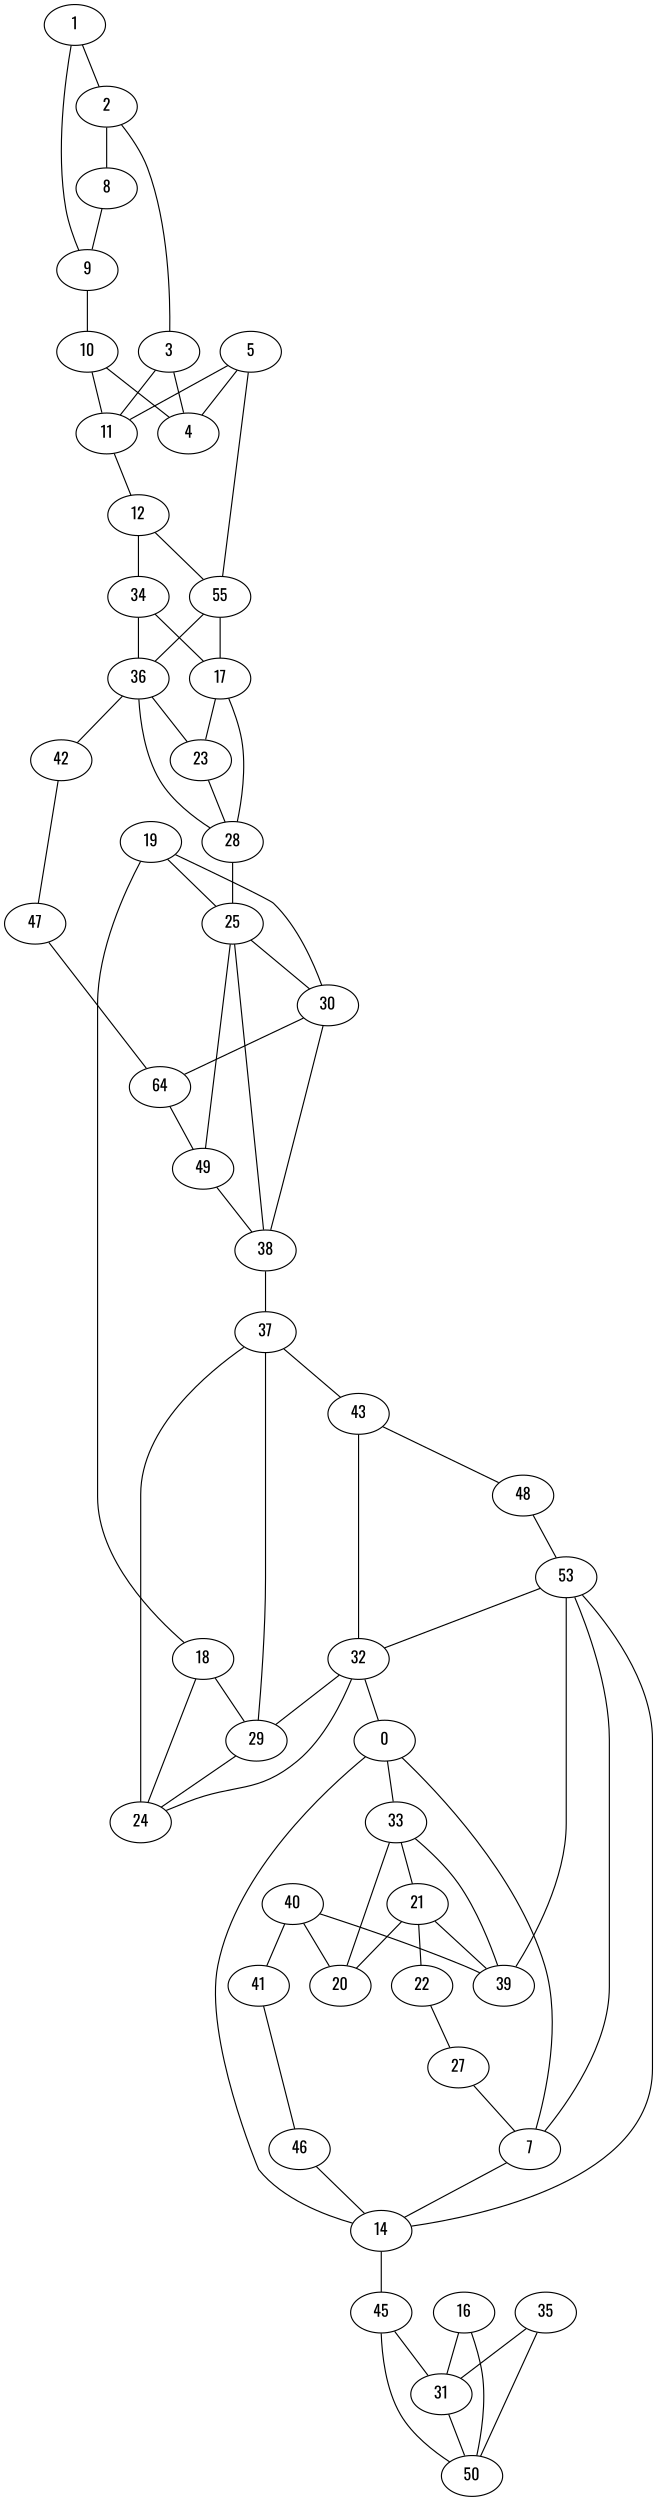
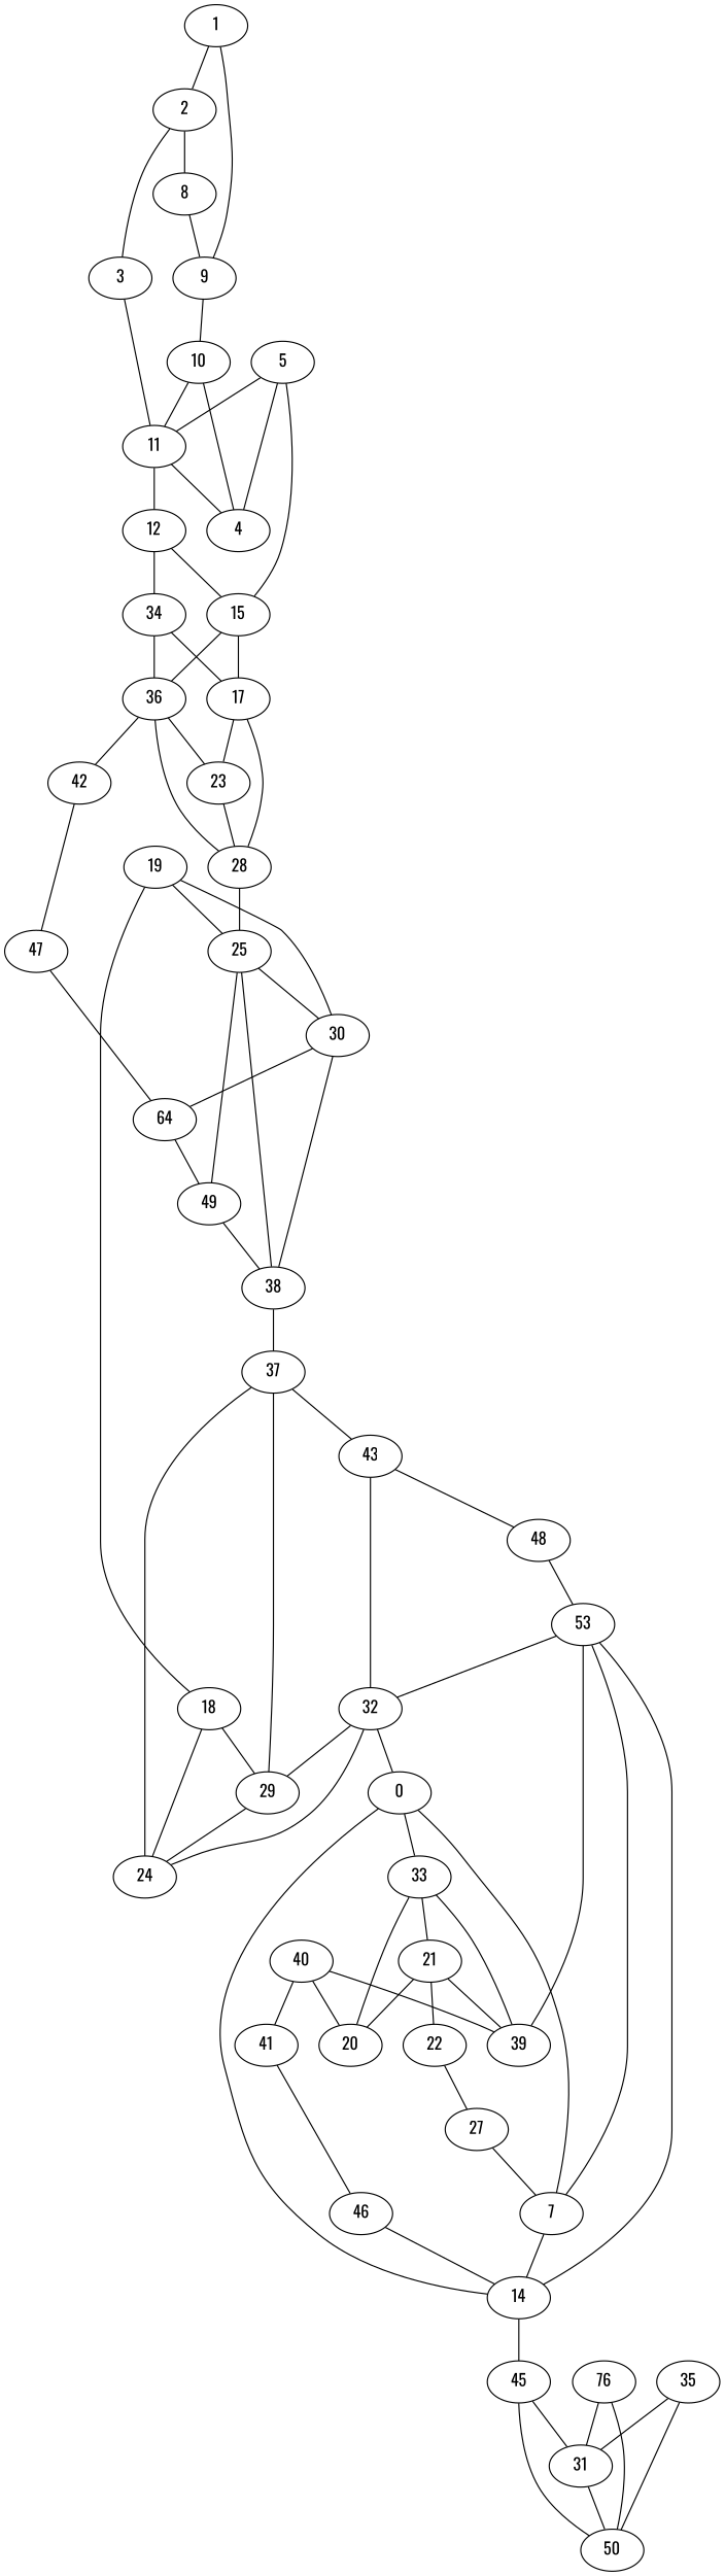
  graph {
    fontname=Oswald
    node [aaLength=2 fontname=Oswald sequence=YAR type=1]
    edge [distance0=0.0 fontname=Oswald frequency=1 type0=2]
    1 [aaLength=12 sequence=TQDVQDFLRVAS type=0]
    2 [aaLength=22 sequence=NPRVKQIIHRVLSDLYKAIEDL type=0]
    3 [aaLength=18 sequence=TSDEYWAGVAYLNQLGAN type=0]
    8 [aaLength=12 sequence=TQDVQDFLRVAS type=0]
    4 [aaLength=9 sequence=EAGLLSPGL type=0]
    11 [aaLength=9 sequence=EAGLLSPGL type=0]
    9 [aaLength=22 sequence=NPRVKQIIHRVLSDLYKAIEDL type=0]
    12 [aaLength=17 sequence=GFDHYLDMRMDAEDAAL type=0]
    10 [aaLength=18 sequence=TSDEYWAGVAYLNQLGAN type=0]
-   15 [sequence=VA label=55]
+   15 [sequence=VA]
    34 [sequence=VA]
    5 [aaLength=17 sequence=GFDHYLDMRMDAEDAAL type=0]
    17 [aaLength=3 sequence=ESV]
    36 [aaLength=3 sequence=ESV]
    23 [aaLength=3]
    28 [aaLength=3]
    42 [aaLength=3]
    n18 [aaLength=10 label=0 sequence=GPTQQLLNQL type=0]
    7 [aaLength=8 sequence=DPEAIKAN type=0]
    14 [aaLength=8 sequence=DPEAIKAN type=0]
    33 [sequence=NR]
    n22 [aaLength=10 label=53 sequence=GPTQQLLNQL type=0]
    45 [aaLength=5 sequence=FAEMV]
    39 [aaLength=7 sequence=HIHYFVS]
    20 [aaLength=7 sequence=HIHYFVS]
    21 [aaLength=7 sequence=LTTQINV]
    32 [sequence=YG]
    31 [sequence=LK]
    50 [sequence=LK]
    22 [sequence=VV]
    24 [aaLength=7 sequence=QYRVRTI]
    29 [aaLength=7 sequence=QYRVRTI]
    43 [aaLength=7 sequence=QYRVRTI]
    48 [aaLength=7 sequence=QYRVRTI]
    25 [aaLength=9 sequence=TLILHGTIF]
    47 [aaLength=3]
-   16 [sequence=LA]
+   16 [sequence=LA label=76]
    30 [aaLength=9 sequence=TLILHGTIF]
    18 [aaLength=5 sequence=RRSII]
    19 [aaLength=5 sequence=KVEIW]
    n41 [aaLength=9 label=64 sequence=TLILHGTIF]
    49 [aaLength=9 sequence=TLILHGTIF]
    27 [aaLength=3 sequence=VEH]
    38 [aaLength=5 sequence=KVEIW]
    35 [sequence=LA]
    37 [aaLength=5 sequence=RRSII]
    40 [aaLength=7 sequence=LTTQINV]
    41 [sequence=VV]
    46 [aaLength=3 sequence=VEH]
    1 -- 2 [distance0=19.01353]
    2 -- 3 [distance0=2.0 type0=4]
    2 -- 8 [distance0=24.7574 type0=3]
-   3 -- 4 [distance0=20.61654 distance1=1.0 frequency=2 type1=4]
+   11 -- 4 [distance0=20.61654 distance1=1.0 frequency=2 type1=4]
    3 -- 11 [distance0=20.67632 type0=3]
    8 -- 9 [distance0=22.12482 distance1=7.0 frequency=2 type1=4]
    11 -- 12 [distance0=18.95204 distance1=0.0 frequency=2 type1=5]
    9 -- 1 [distance0=20.58856]
    9 -- 10 [distance0=2.0 type0=4]
    12 -- 15 [distance0=14.06021 type0=1]
    12 -- 34 [distance0=15.0 type0=4]
    10 -- 4 [distance0=20.59252]
    10 -- 11 [distance0=20.77801 distance1=1.0 frequency=2 type0=3 type1=4]
    15 -- 17 [distance0=5.0 distance1=3.0 frequency=2 type1=4]
    15 -- 36 [distance0=5.0 type0=3]
    34 -- 17 [distance0=5.0]
    34 -- 36 [distance0=5.0 distance1=3.0 frequency=2 type0=3 type1=4]
    5 -- 4 [distance0=21.24324 type0=1]
    5 -- 11 [distance0=27.14015 type0=3]
    5 -- 15 [distance0=15.0 type0=4]
    17 -- 23 [distance0=4.0 distance1=1.0 frequency=2 type1=4]
    17 -- 28 [distance0=4.0 type0=3]
    36 -- 23 [distance0=4.0]
    36 -- 28 [distance0=4.0 type0=3]
    36 -- 42 [distance0=1.0 type0=4]
    23 -- 28 [type0=5]
    28 -- 25 [distance0=10.0 type0=4]
    42 -- 47 [type0=5]
    n18 -- 7 [distance0=67.82287]
    n18 -- 14 [distance0=72.52166 type0=3]
    n18 -- 33 [distance0=4.0 type0=4]
    7 -- 14 [distance0=46.7621 type0=1]
    7 -- n22 [distance0=65.92858]
    14 -- n22 [distance0=72.4514]
    14 -- 45 [distance0=5.0 type0=4]
    33 -- 39 [distance0=4.0]
    33 -- 20 [distance0=4.0 distance1=2.0 frequency=2 type0=1 type1=4]
    33 -- 21 [distance0=17.0 type0=3]
    n22 -- 39 [distance0=8.0 type0=4]
    n22 -- 32 [distance0=70.69111 type0=3]
    45 -- 31 [distance0=7.0]
    45 -- 50 [distance0=7.0 distance1=2.0 frequency=2 type0=3 type1=4]
    21 -- 39 [distance0=13.0 type0=3]
    21 -- 20 [distance0=13.0]
    21 -- 22 [distance0=18.0 type0=4]
    32 -- n18 [distance0=4.0 type0=4]
    32 -- 24 [distance0=11.0 type0=1]
    32 -- 29 [distance0=11.0]
    32 -- 43 [distance0=11.0 type0=3]
    31 -- 50 [type0=1]
    22 -- 27 [distance0=2.0 type0=4]
    29 -- 24 [type0=5]
    43 -- 48 [type0=5]
    48 -- n22 [distance0=10.0 type0=4]
    25 -- 30 [distance1=0.0 frequency=2 type0=1 type1=5]
    47 -- n41 [distance0=10.0 type0=4]
    16 -- 31 [distance0=19.0]
    16 -- 50 [distance0=19.0 type0=3]
    30 -- n41
    18 -- 24 [distance0=10.0]
    18 -- 29 [distance0=10.0 distance1=5.0 frequency=2 type0=3 type1=4]
    19 -- 25 [distance0=19.0]
    19 -- 30 [distance0=19.0 type0=3]
    19 -- 18 [distance0=22.0 type0=4]
    n41 -- 49 [distance1=0.0 frequency=2 type0=3 type1=5]
    49 -- 25 [type0=1]
    49 -- 38 [distance0=10.0 type0=4]
    27 -- 7 [distance0=1.0 type0=4]
    38 -- 25 [distance0=19.0]
    38 -- 30 [distance0=19.0 type0=3]
    38 -- 37 [distance0=22.0 type0=4]
    35 -- 31 [distance0=19.0]
    35 -- 50 [distance0=19.0 type0=3]
    37 -- 24 [distance0=10.0]
    37 -- 29 [distance0=10.0 type0=3]
    37 -- 43 [distance0=5.0 type0=4]
    40 -- 39 [distance0=13.0 type0=3]
    40 -- 20 [distance0=13.0]
    40 -- 41 [distance0=18.0 type0=4]
    41 -- 46 [distance0=2.0 type0=4]
    46 -- 14 [distance0=1.0 type0=4]
  }
